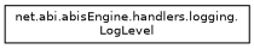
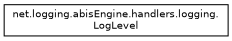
  digraph {
    rankdir=TB
-   n1 [color=black fillcolor=white fontname=Helvetica fontsize=10 height=0.2 label="net.abi.abisEngine.handlers.logging.\lLogLevel" shape=record style=filled width=0.4]
+   n1 [color=black fillcolor=white fontname=Helvetica fontsize=10 height=0.2 label="net.logging.abisEngine.handlers.logging.\lLogLevel" shape=record style=filled width=0.4]
  }
